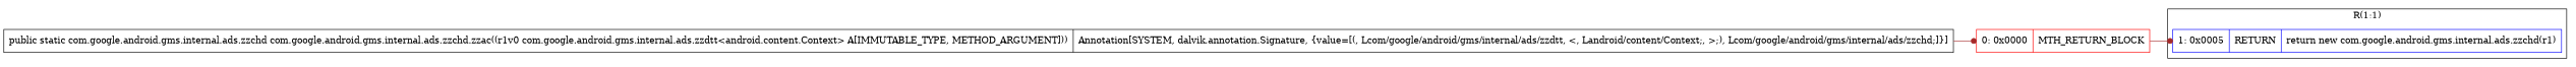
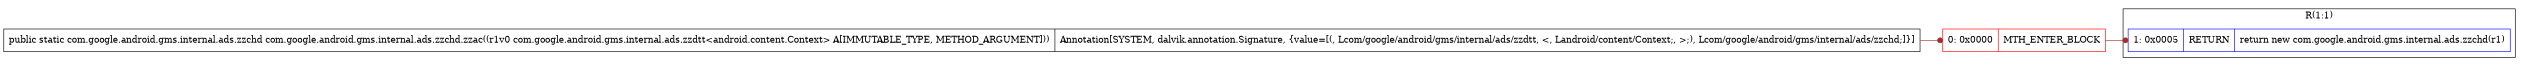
  digraph {
    rankdir=LR
    node [shape=record]
    edge [color=brown arrowhead=dot]
    n1 [color=blue label="{1\:\ 0x0005|RETURN\l|return new com.google.android.gms.internal.ads.zzchd(r1)\l}"]
-   n2 [color=red label="{0\:\ 0x0000|MTH_RETURN_BLOCK\l}"]
+   n2 [color=red label="{0\:\ 0x0000|MTH_ENTER_BLOCK\l}"]
    n3 [label="{public static com.google.android.gms.internal.ads.zzchd com.google.android.gms.internal.ads.zzchd.zzac((r1v0 com.google.android.gms.internal.ads.zzdtt\<android.content.Context\> A[IMMUTABLE_TYPE, METHOD_ARGUMENT]))  | Annotation[SYSTEM, dalvik.annotation.Signature, \{value=[(, Lcom\/google\/android\/gms\/internal\/ads\/zzdtt, \<, Landroid\/content\/Context;, \>;), Lcom\/google\/android\/gms\/internal\/ads\/zzchd;]\}]\l}"]
    subgraph cluster_1 {
      label="R(1:1)"
      n1
    }
    n2 -> n1
    n3 -> n2
  }
